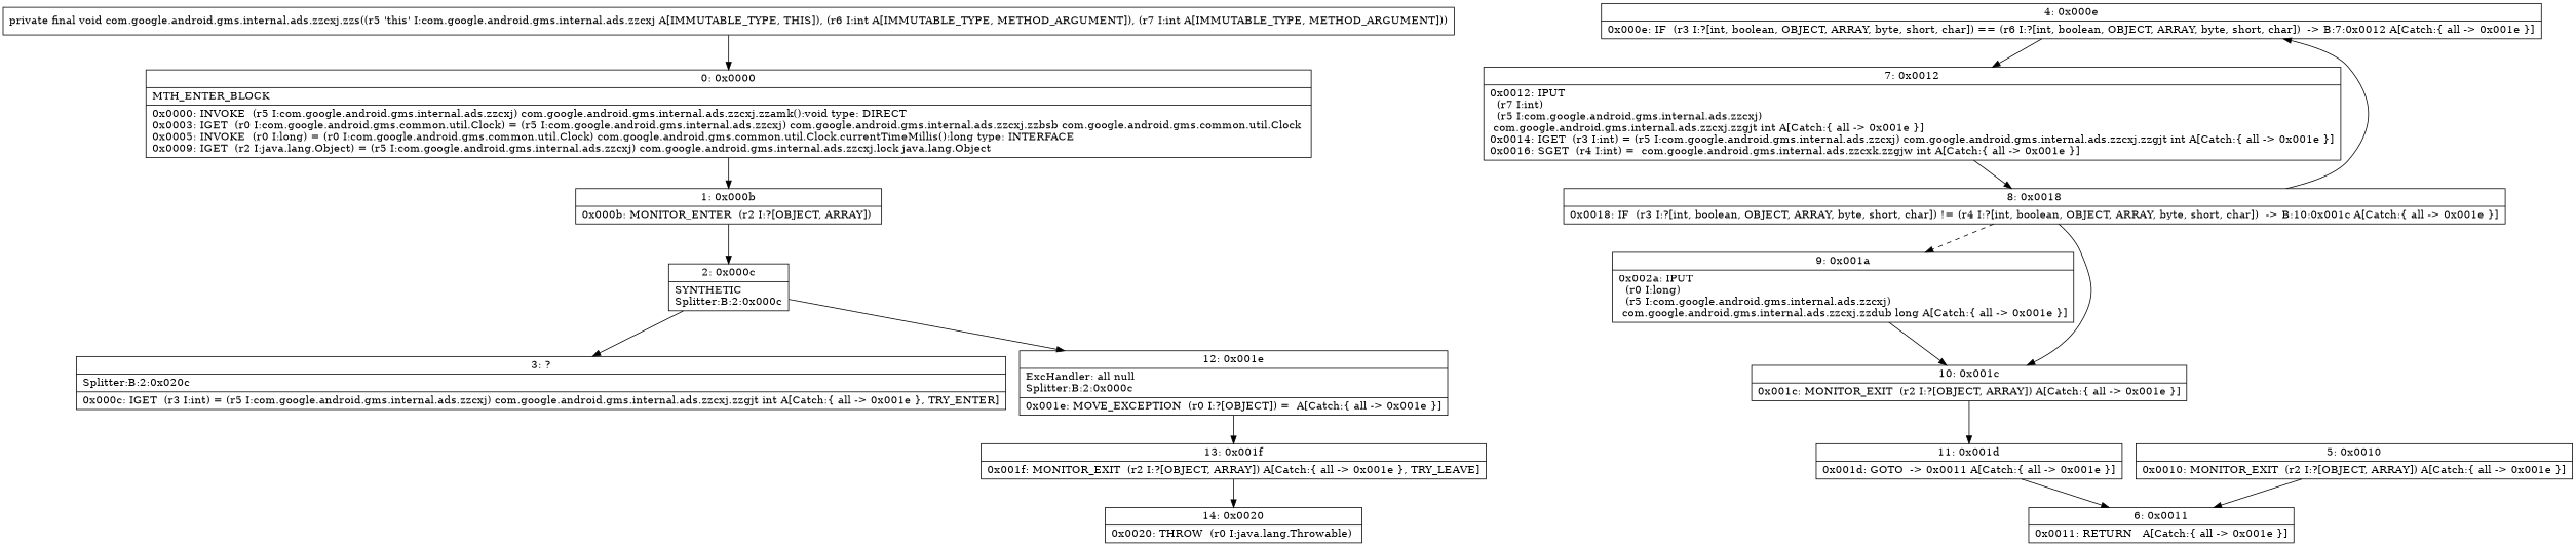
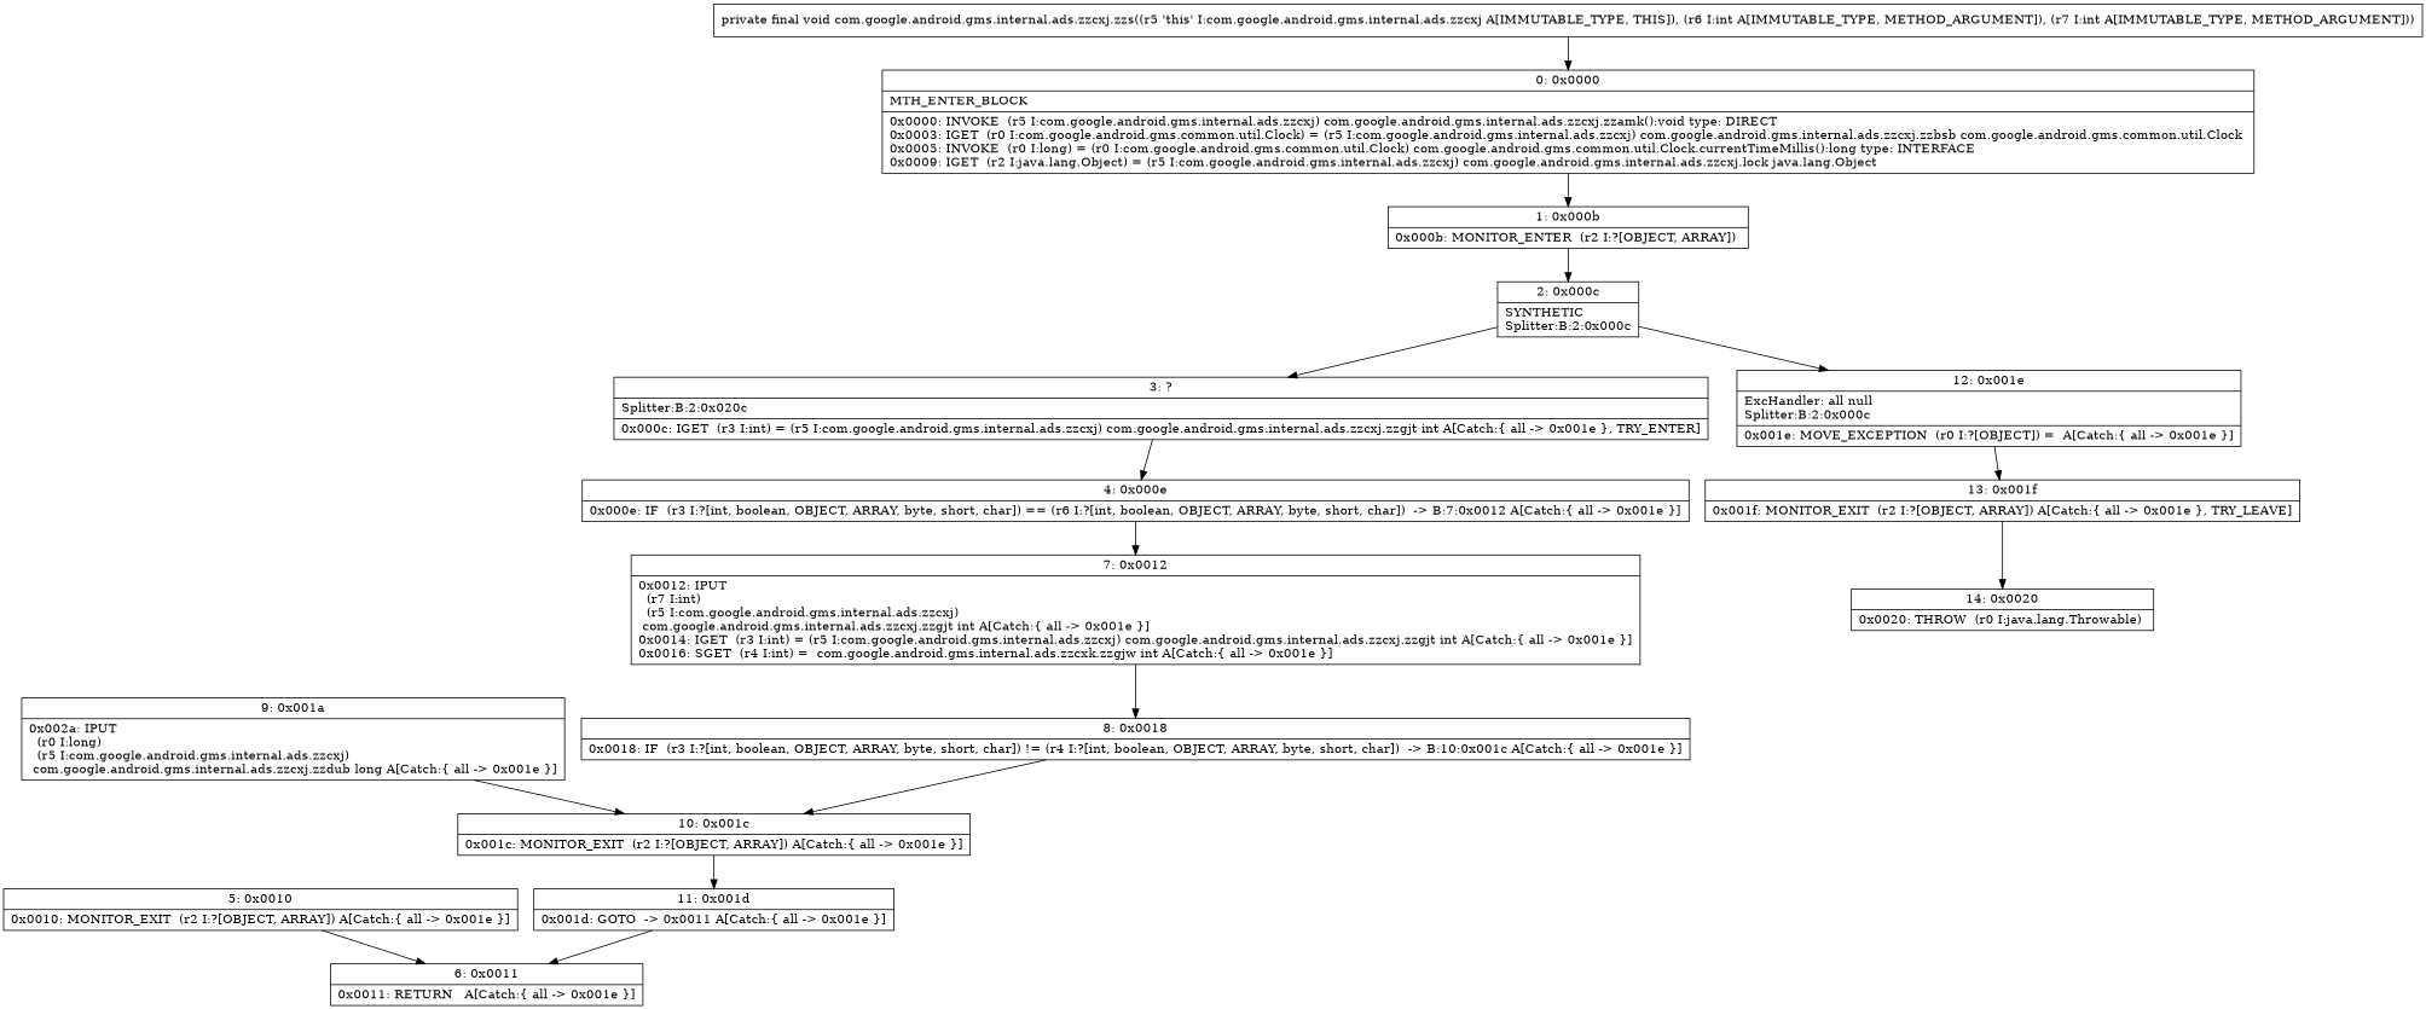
  digraph {
    node [shape=record]
    n1 [label="{0\:\ 0x0000|MTH_ENTER_BLOCK\l|0x0000: INVOKE  (r5 I:com.google.android.gms.internal.ads.zzcxj) com.google.android.gms.internal.ads.zzcxj.zzamk():void type: DIRECT \l0x0003: IGET  (r0 I:com.google.android.gms.common.util.Clock) = (r5 I:com.google.android.gms.internal.ads.zzcxj) com.google.android.gms.internal.ads.zzcxj.zzbsb com.google.android.gms.common.util.Clock \l0x0005: INVOKE  (r0 I:long) = (r0 I:com.google.android.gms.common.util.Clock) com.google.android.gms.common.util.Clock.currentTimeMillis():long type: INTERFACE \l0x0009: IGET  (r2 I:java.lang.Object) = (r5 I:com.google.android.gms.internal.ads.zzcxj) com.google.android.gms.internal.ads.zzcxj.lock java.lang.Object \l}"]
    n2 [label="{1\:\ 0x000b|0x000b: MONITOR_ENTER  (r2 I:?[OBJECT, ARRAY]) \l}"]
    n3 [label="{2\:\ 0x000c|SYNTHETIC\lSplitter:B:2:0x000c\l}"]
    n4 [label="{3\:\ ?|Splitter:B:2:0x020c\l|0x000c: IGET  (r3 I:int) = (r5 I:com.google.android.gms.internal.ads.zzcxj) com.google.android.gms.internal.ads.zzcxj.zzgjt int A[Catch:\{ all \-\> 0x001e \}, TRY_ENTER]\l}"]
    n5 [label="{12\:\ 0x001e|ExcHandler: all null\lSplitter:B:2:0x000c\l|0x001e: MOVE_EXCEPTION  (r0 I:?[OBJECT]) =  A[Catch:\{ all \-\> 0x001e \}]\l}"]
    n6 [label="{4\:\ 0x000e|0x000e: IF  (r3 I:?[int, boolean, OBJECT, ARRAY, byte, short, char]) == (r6 I:?[int, boolean, OBJECT, ARRAY, byte, short, char])  \-\> B:7:0x0012 A[Catch:\{ all \-\> 0x001e \}]\l}"]
    n7 [label="{13\:\ 0x001f|0x001f: MONITOR_EXIT  (r2 I:?[OBJECT, ARRAY]) A[Catch:\{ all \-\> 0x001e \}, TRY_LEAVE]\l}"]
    n8 [label="{7\:\ 0x0012|0x0012: IPUT  \l  (r7 I:int)\l  (r5 I:com.google.android.gms.internal.ads.zzcxj)\l com.google.android.gms.internal.ads.zzcxj.zzgjt int A[Catch:\{ all \-\> 0x001e \}]\l0x0014: IGET  (r3 I:int) = (r5 I:com.google.android.gms.internal.ads.zzcxj) com.google.android.gms.internal.ads.zzcxj.zzgjt int A[Catch:\{ all \-\> 0x001e \}]\l0x0016: SGET  (r4 I:int) =  com.google.android.gms.internal.ads.zzcxk.zzgjw int A[Catch:\{ all \-\> 0x001e \}]\l}"]
    n9 [label="{5\:\ 0x0010|0x0010: MONITOR_EXIT  (r2 I:?[OBJECT, ARRAY]) A[Catch:\{ all \-\> 0x001e \}]\l}"]
    n10 [label="{6\:\ 0x0011|0x0011: RETURN   A[Catch:\{ all \-\> 0x001e \}]\l}"]
    n11 [label="{8\:\ 0x0018|0x0018: IF  (r3 I:?[int, boolean, OBJECT, ARRAY, byte, short, char]) != (r4 I:?[int, boolean, OBJECT, ARRAY, byte, short, char])  \-\> B:10:0x001c A[Catch:\{ all \-\> 0x001e \}]\l}"]
    n12 [label="{9\:\ 0x001a|0x002a: IPUT  \l  (r0 I:long)\l  (r5 I:com.google.android.gms.internal.ads.zzcxj)\l com.google.android.gms.internal.ads.zzcxj.zzdub long A[Catch:\{ all \-\> 0x001e \}]\l}"]
    n13 [label="{10\:\ 0x001c|0x001c: MONITOR_EXIT  (r2 I:?[OBJECT, ARRAY]) A[Catch:\{ all \-\> 0x001e \}]\l}"]
    n14 [label="{11\:\ 0x001d|0x001d: GOTO  \-\> 0x0011 A[Catch:\{ all \-\> 0x001e \}]\l}"]
    n15 [label="{14\:\ 0x0020|0x0020: THROW  (r0 I:java.lang.Throwable) \l}"]
    n16 [label="{private final void com.google.android.gms.internal.ads.zzcxj.zzs((r5 'this' I:com.google.android.gms.internal.ads.zzcxj A[IMMUTABLE_TYPE, THIS]), (r6 I:int A[IMMUTABLE_TYPE, METHOD_ARGUMENT]), (r7 I:int A[IMMUTABLE_TYPE, METHOD_ARGUMENT])) }"]
    n1 -> n2
    n2 -> n3
    n3 -> n4
    n3 -> n5
-   n11 -> n6
+   n4 -> n6
    n5 -> n7
    n6 -> n8
    n7 -> n15
    n8 -> n11
    n9 -> n10
-   n11 -> n12 [style=dashed]
    n11 -> n13
    n12 -> n13
    n13 -> n14
    n14 -> n10
    n16 -> n1
  }
